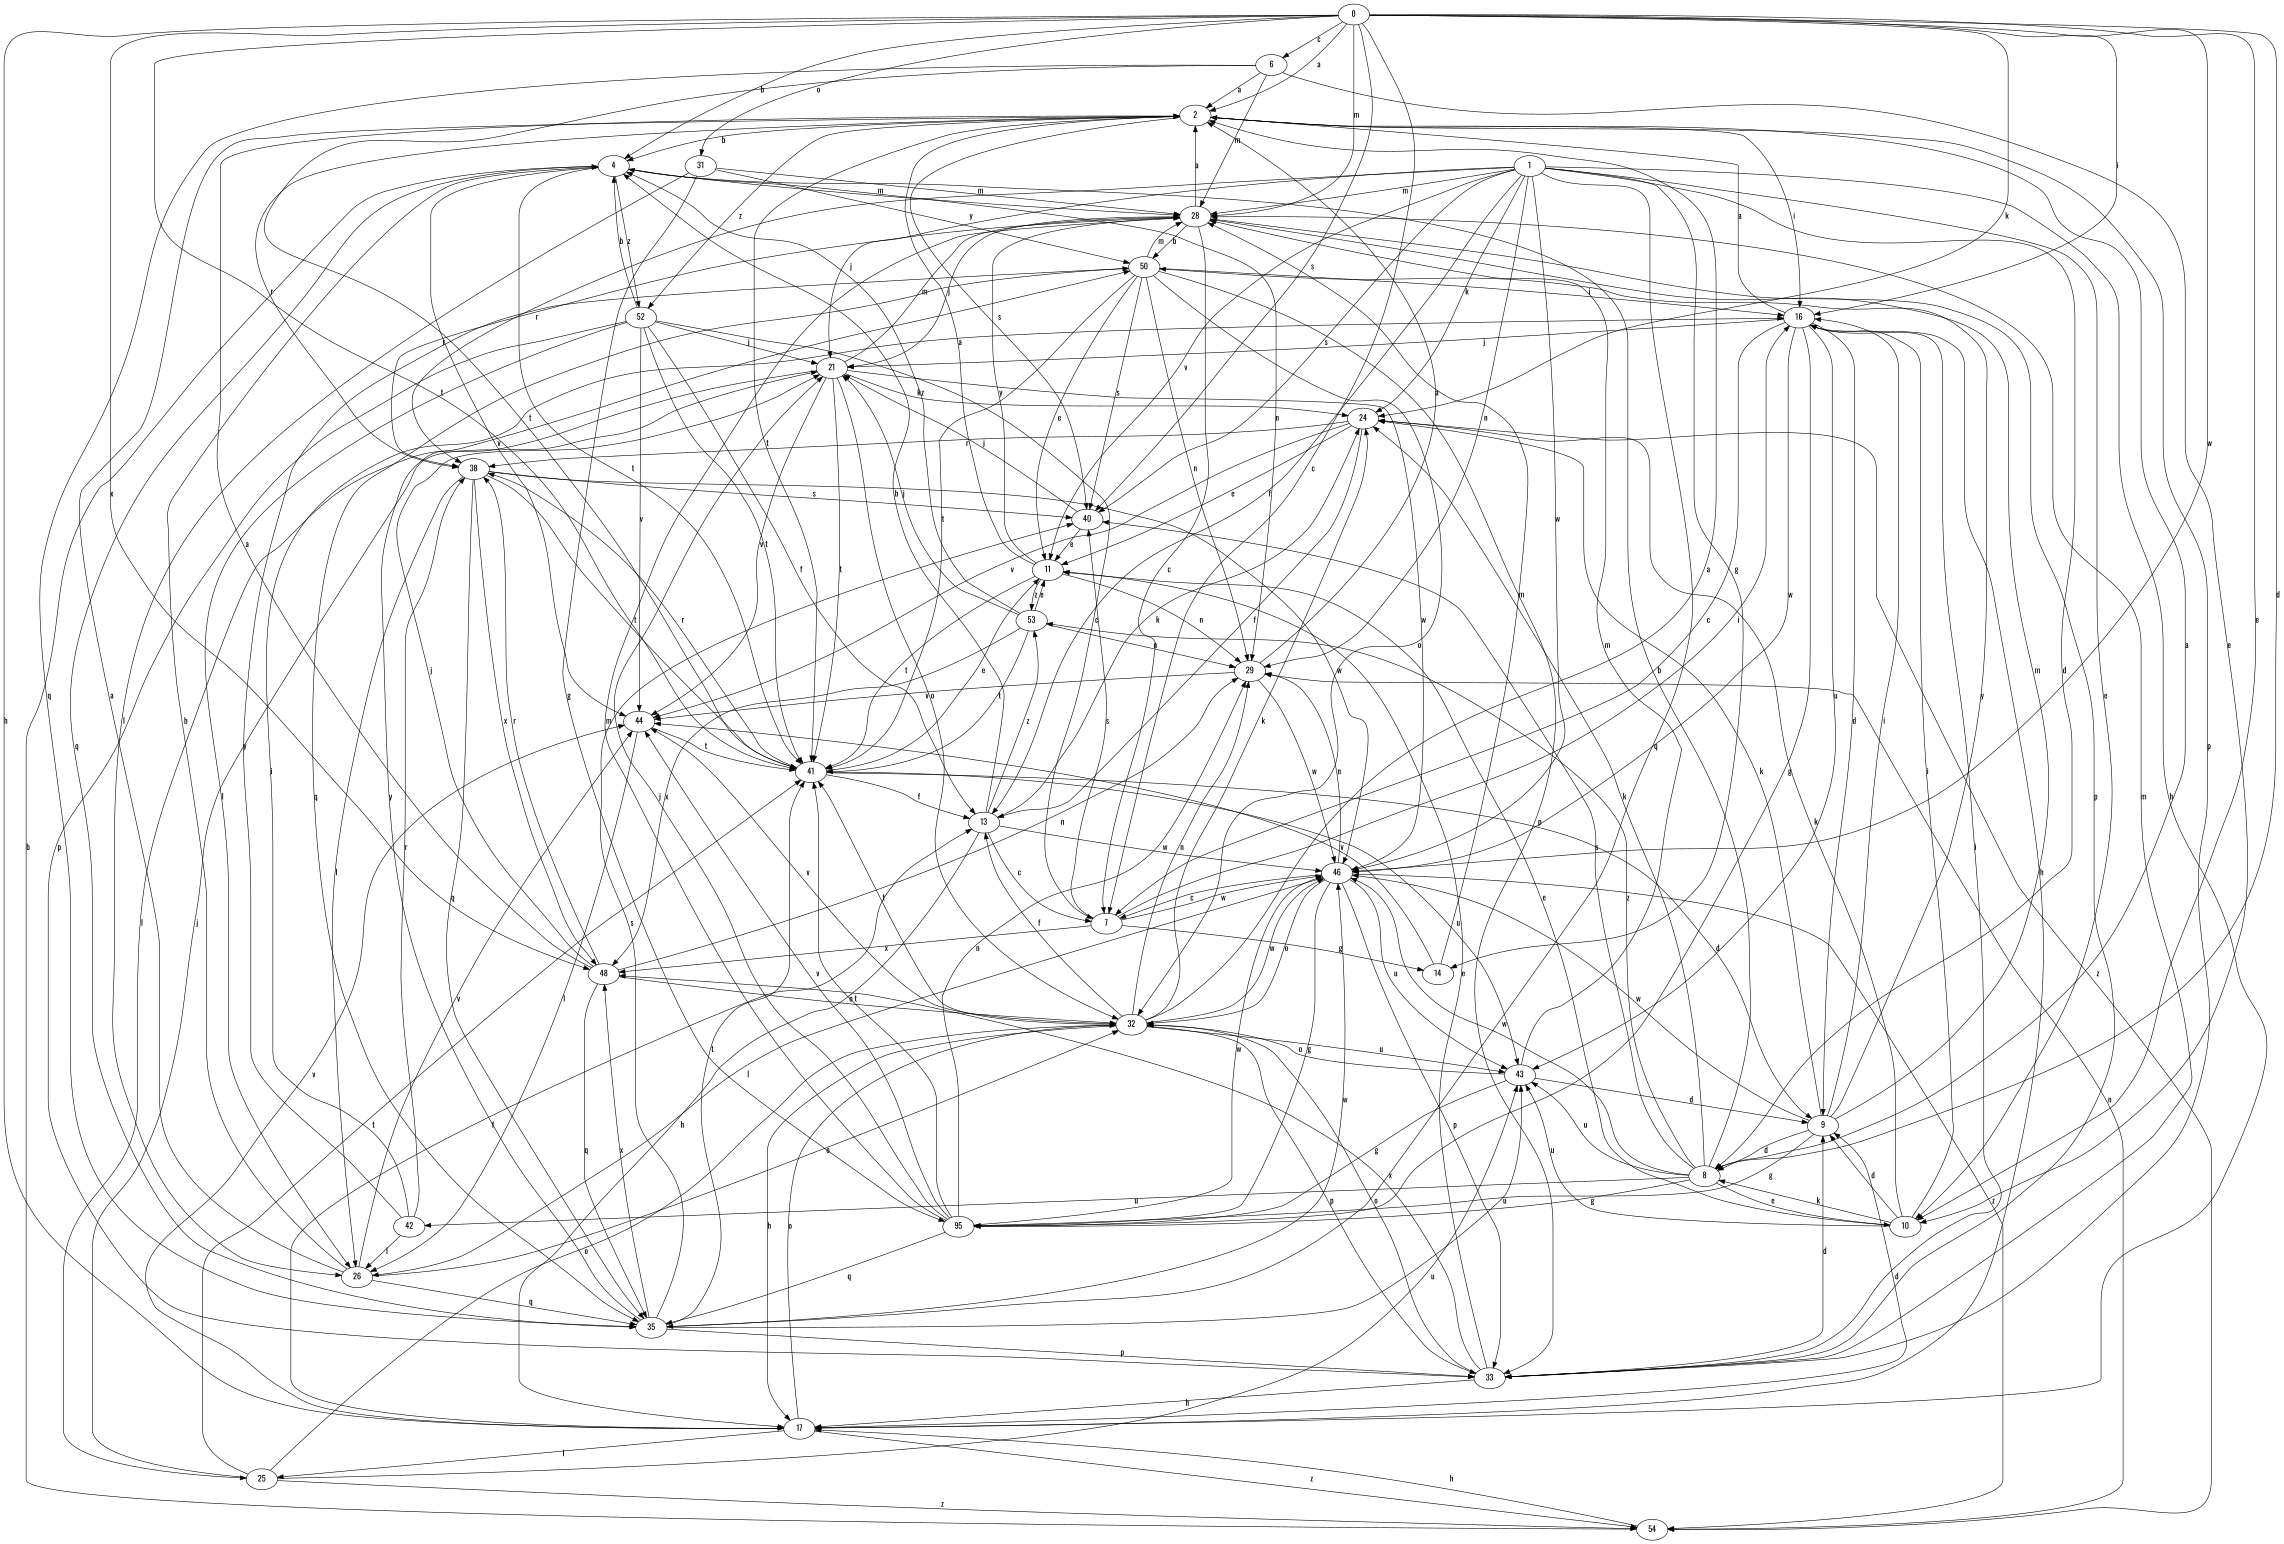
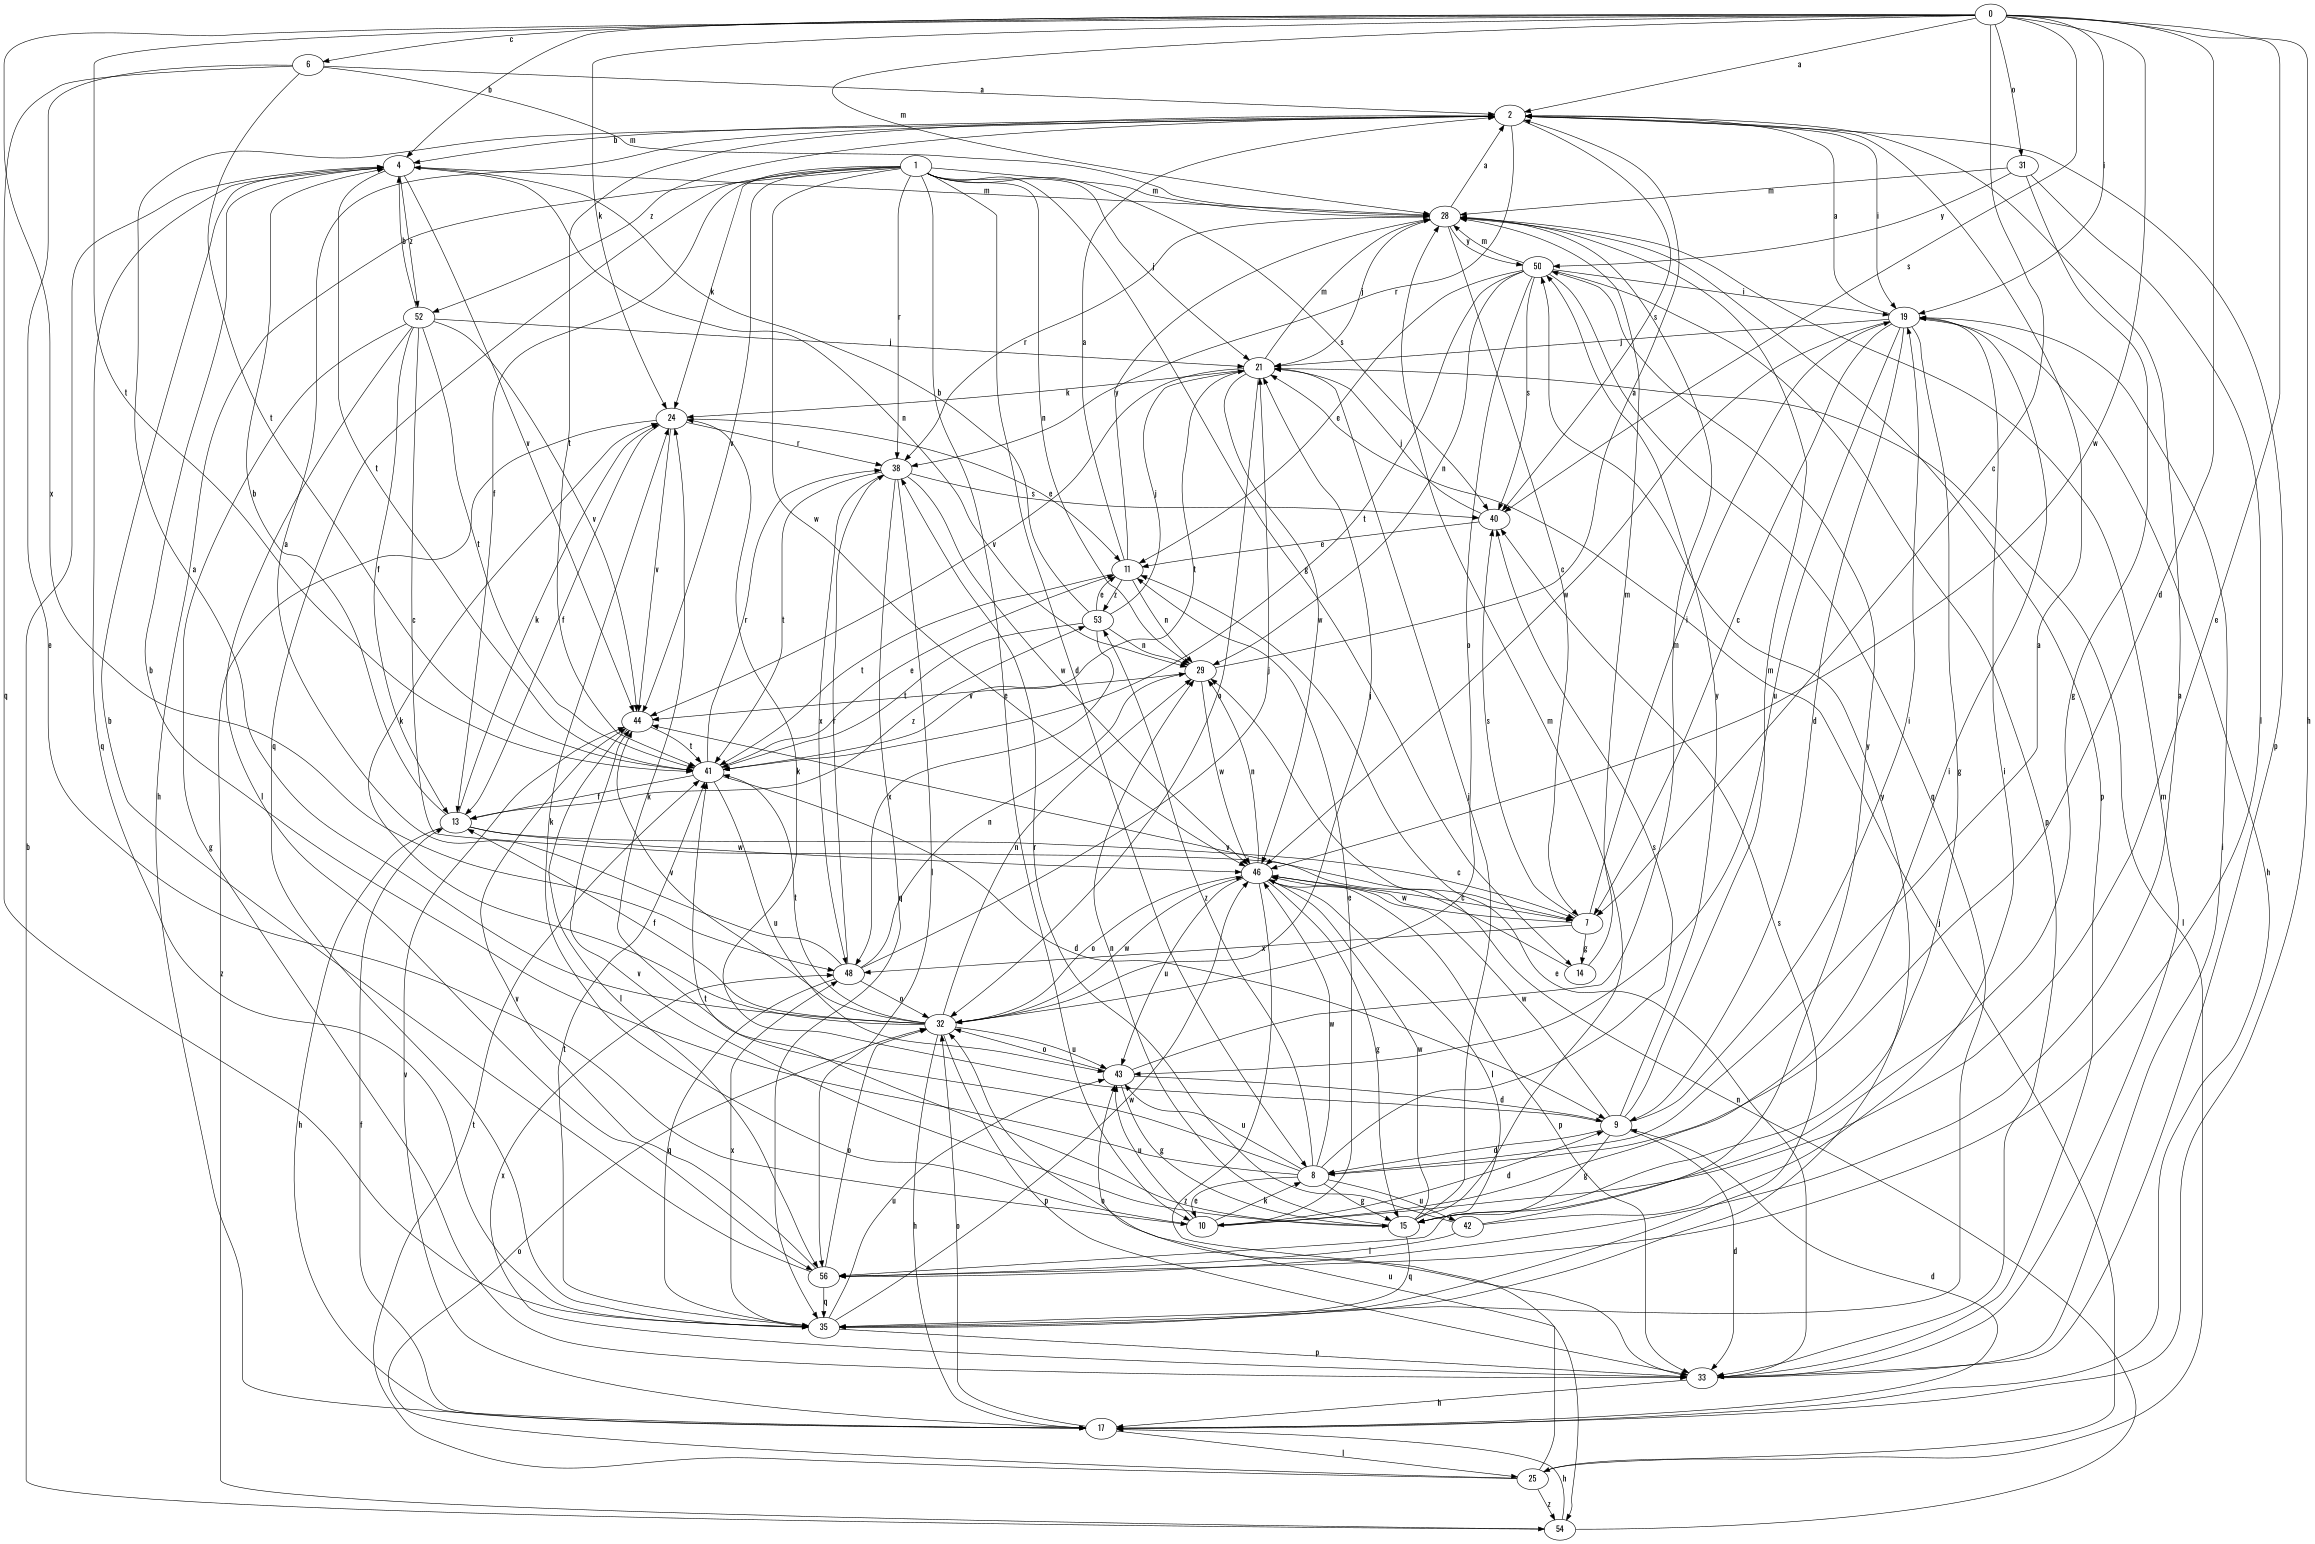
  strict digraph {
    fontname=Oswald
    node [fontname=Oswald]
    edge [fontname=Oswald]
    0
    2
    4
    6
    7
    8
    10
    17
-   19 [label=16]
+   19
    24
    28
    31
    40
    41
    46
    48
    38
    33
    52
    35
    29
    44
    14
-   15 [label=95]
+   15
    42
    43
    53
    9
    11
    13
    25
    32
    54
    21
    50
-   26
+   26 [label=56]
    1
    0 -> 2 [label=a]
    0 -> 4 [label=b]
    0 -> 6 [label=c]
    0 -> 7 [label=c]
    0 -> 8 [label=d]
    0 -> 10 [label=e]
    0 -> 17 [label=h]
    0 -> 19 [label=i]
    0 -> 24 [label=k]
    0 -> 28 [label=m]
    0 -> 31 [label=o]
    0 -> 40 [label=s]
    0 -> 41 [label=t]
    0 -> 46 [label=w]
    0 -> 48 [label=x]
    2 -> 4 [label=b]
    2 -> 19 [label=i]
    2 -> 40 [label=s]
    2 -> 41 [label=t]
    2 -> 38 [label=r]
    2 -> 33 [label=p]
    2 -> 52 [label=z]
    4 -> 28 [label=m]
    4 -> 41 [label=t]
    4 -> 52 [label=z]
    4 -> 35 [label=q]
    4 -> 29 [label=n]
    4 -> 44 [label=v]
    6 -> 2 [label=a]
    6 -> 10 [label=e]
    6 -> 28 [label=m]
    6 -> 41 [label=t]
    6 -> 35 [label=q]
    7 -> 19 [label=i]
    7 -> 40 [label=s]
    7 -> 46 [label=w]
    7 -> 48 [label=x]
    7 -> 14 [label=g]
    8 -> 2 [label=a]
    8 -> 4 [label=b]
    8 -> 10 [label=e]
    8 -> 24 [label=k]
    8 -> 40 [label=s]
    8 -> 46 [label=w]
    8 -> 15 [label=g]
    8 -> 42 [label=u]
    8 -> 43 [label=u]
    8 -> 53 [label=z]
    10 -> 8 [label=k]
    10 -> 19 [label=i]
    10 -> 24 [label=k]
    10 -> 43 [label=u]
    10 -> 9 [label=d]
    10 -> 11 [label=e]
    17 -> 44 [label=v]
    17 -> 9 [label=d]
    17 -> 13 [label=f]
    17 -> 25 [label=l]
    17 -> 32 [label=o]
-   17 -> 54 [label=z]
    19 -> 2 [label=a]
    19 -> 7 [label=c]
    19 -> 17 [label=h]
    19 -> 46 [label=w]
    19 -> 15 [label=g]
    19 -> 43 [label=u]
    19 -> 9 [label=d]
    19 -> 21 [label=j]
    24 -> 38 [label=r]
    24 -> 44 [label=v]
    24 -> 11 [label=e]
    24 -> 13 [label=f]
    24 -> 54 [label=z]
    28 -> 2 [label=a]
    28 -> 7 [label=c]
    28 -> 38 [label=r]
    28 -> 33 [label=p]
    28 -> 21 [label=j]
-   28 -> 50 [label=b]
+   28 -> 50 [label=y]
    31 -> 28 [label=m]
    31 -> 15 [label=g]
    31 -> 50 [label=y]
    31 -> 26 [label=l]
    40 -> 11 [label=e]
    40 -> 21 [label=j]
    41 -> 38 [label=r]
    41 -> 43 [label=u]
    41 -> 9 [label=d]
    41 -> 11 [label=e]
    41 -> 13 [label=f]
    46 -> 7 [label=c]
    46 -> 33 [label=p]
    46 -> 29 [label=n]
    46 -> 15 [label=g]
    46 -> 43 [label=u]
    46 -> 32 [label=o]
    46 -> 54 [label=z]
    46 -> 26 [label=l]
    48 -> 2 [label=a]
    48 -> 38 [label=r]
    48 -> 35 [label=q]
    48 -> 29 [label=n]
    48 -> 32 [label=o]
    48 -> 21 [label=j]
    38 -> 40 [label=s]
    38 -> 41 [label=t]
    38 -> 46 [label=w]
    38 -> 48 [label=x]
    38 -> 35 [label=q]
    38 -> 26 [label=l]
    33 -> 17 [label=h]
    33 -> 19 [label=i]
    33 -> 28 [label=m]
    33 -> 48 [label=x]
-   33 -> 9 [label=d]
+   9 -> 33 [label=d]
    33 -> 11 [label=e]
    33 -> 32 [label=o]
    52 -> 4 [label=b]
    52 -> 7 [label=c]
    52 -> 41 [label=t]
-   52 -> 33 [label=p]
+   52 -> 33 [label=g]
    52 -> 44 [label=v]
    52 -> 13 [label=f]
    52 -> 21 [label=j]
    52 -> 26 [label=l]
    35 -> 40 [label=s]
    35 -> 41 [label=t]
    35 -> 46 [label=w]
    35 -> 48 [label=x]
    35 -> 33 [label=p]
    35 -> 43 [label=u]
    35 -> 50 [label=y]
    29 -> 2 [label=a]
    29 -> 46 [label=w]
    29 -> 44 [label=v]
    44 -> 41 [label=t]
    44 -> 26 [label=l]
    14 -> 28 [label=m]
    14 -> 44 [label=v]
    15 -> 28 [label=m]
    15 -> 41 [label=t]
    15 -> 46 [label=w]
    15 -> 35 [label=q]
    15 -> 29 [label=n]
    15 -> 44 [label=v]
    15 -> 21 [label=j]
    42 -> 19 [label=i]
    42 -> 38 [label=r]
    42 -> 50 [label=y]
    42 -> 26 [label=l]
    43 -> 28 [label=m]
    43 -> 15 [label=g]
    43 -> 9 [label=d]
    43 -> 32 [label=o]
-   53 -> 4 [label=z]
+   53 -> 4 [label=b]
    53 -> 41 [label=t]
    53 -> 48 [label=x]
    53 -> 29 [label=n]
    53 -> 11 [label=e]
    53 -> 21 [label=j]
    9 -> 8 [label=d]
    9 -> 19 [label=i]
    9 -> 24 [label=k]
    9 -> 28 [label=m]
    9 -> 46 [label=w]
    9 -> 15 [label=g]
    9 -> 50 [label=y]
    11 -> 2 [label=a]
    11 -> 28 [label=y]
    11 -> 41 [label=t]
    11 -> 29 [label=n]
    11 -> 53 [label=z]
    13 -> 4 [label=b]
    13 -> 7 [label=c]
    13 -> 17 [label=h]
    13 -> 24 [label=k]
    13 -> 46 [label=w]
    13 -> 53 [label=z]
    25 -> 41 [label=t]
    25 -> 43 [label=u]
    25 -> 32 [label=o]
    25 -> 54 [label=z]
    25 -> 21 [label=j]
    32 -> 2 [label=a]
    32 -> 17 [label=h]
    32 -> 24 [label=k]
    32 -> 41 [label=t]
    32 -> 46 [label=w]
    32 -> 33 [label=p]
    32 -> 29 [label=n]
    32 -> 44 [label=v]
    32 -> 43 [label=u]
    32 -> 13 [label=f]
+   32 -> 21 [label=j]
    54 -> 4 [label=b]
    54 -> 17 [label=h]
    54 -> 29 [label=n]
    21 -> 24 [label=k]
    21 -> 28 [label=m]
    21 -> 41 [label=t]
    21 -> 46 [label=w]
    21 -> 44 [label=v]
    21 -> 25 [label=l]
    21 -> 32 [label=o]
    50 -> 19 [label=i]
    50 -> 28 [label=m]
    50 -> 40 [label=s]
    50 -> 41 [label=t]
    50 -> 33 [label=p]
    50 -> 35 [label=q]
    50 -> 29 [label=n]
    50 -> 11 [label=e]
    50 -> 32 [label=o]
    26 -> 2 [label=a]
    26 -> 4 [label=b]
    26 -> 35 [label=q]
    26 -> 44 [label=v]
    26 -> 32 [label=o]
    1 -> 8 [label=d]
    1 -> 10 [label=e]
    1 -> 17 [label=h]
    1 -> 24 [label=k]
    1 -> 28 [label=m]
    1 -> 40 [label=s]
    1 -> 46 [label=w]
    1 -> 38 [label=r]
    1 -> 35 [label=q]
    1 -> 29 [label=n]
-   1 -> 11 [label=v]
+   1 -> 44 [label=v]
    1 -> 14 [label=g]
    1 -> 13 [label=f]
    1 -> 21 [label=j]
  }
